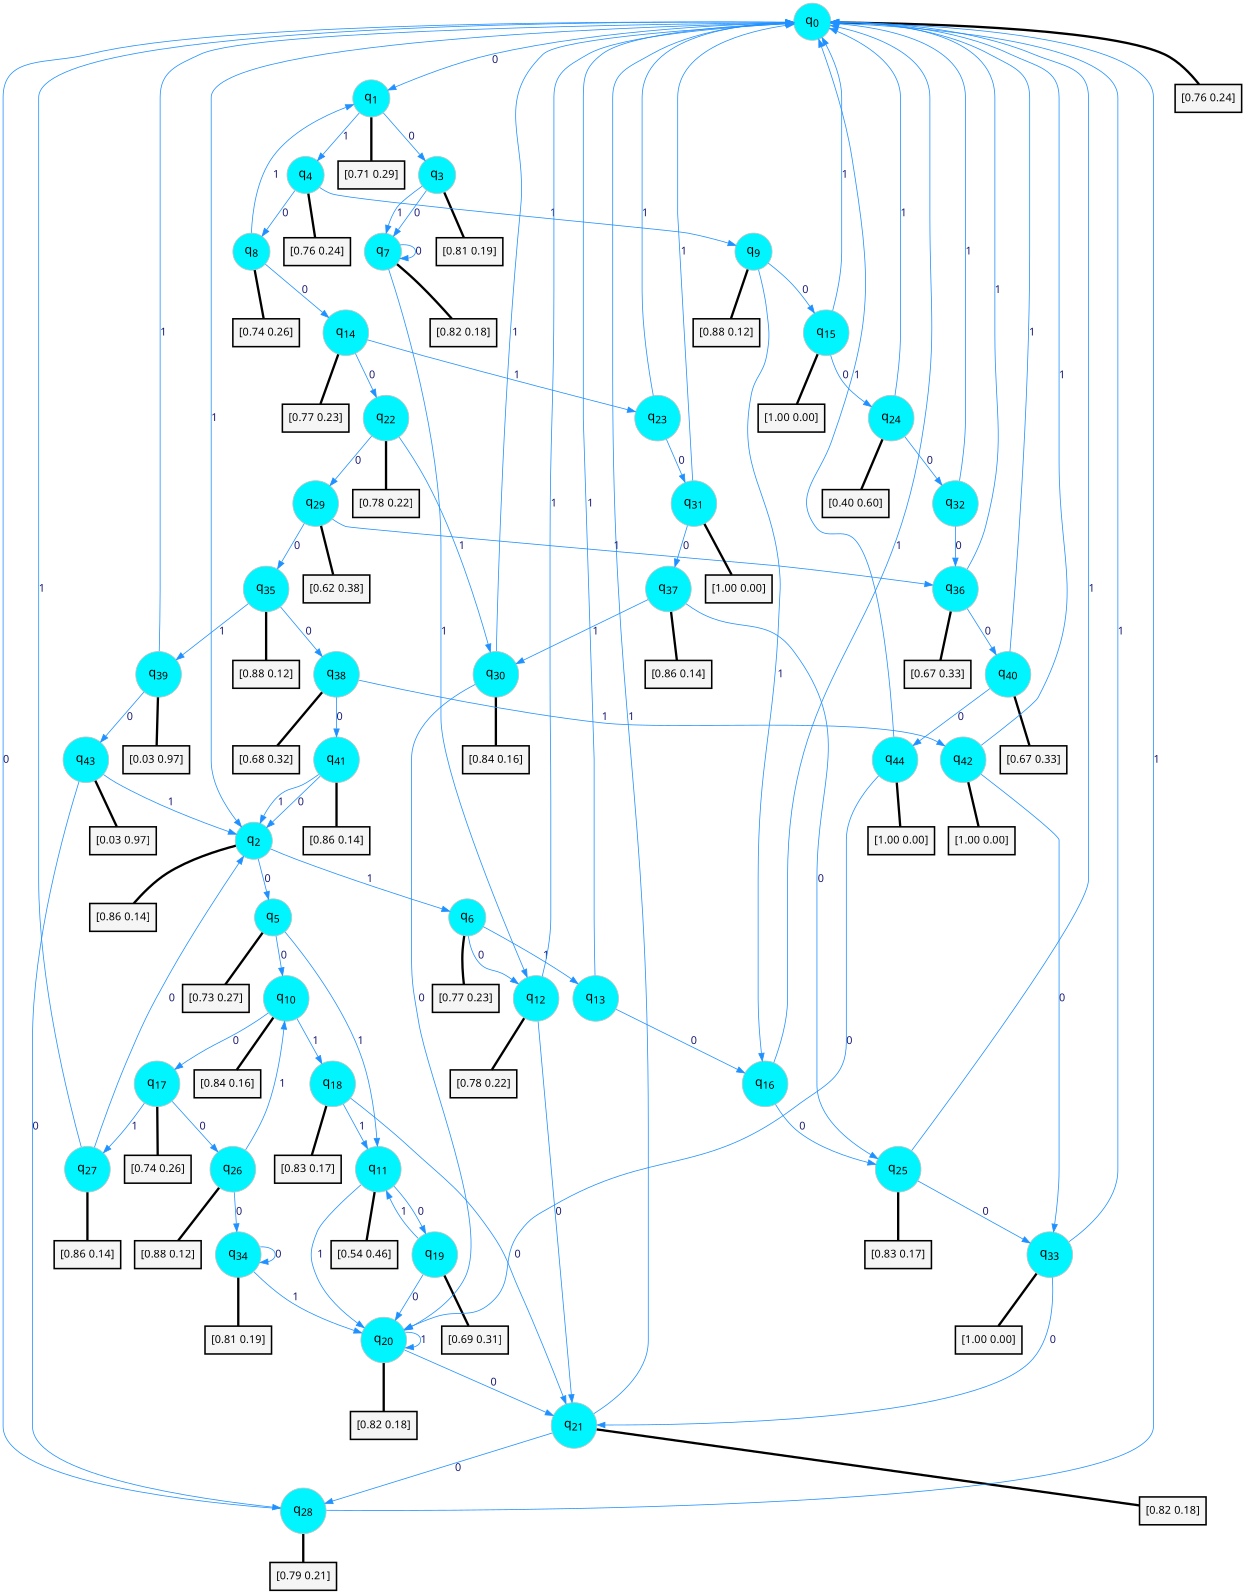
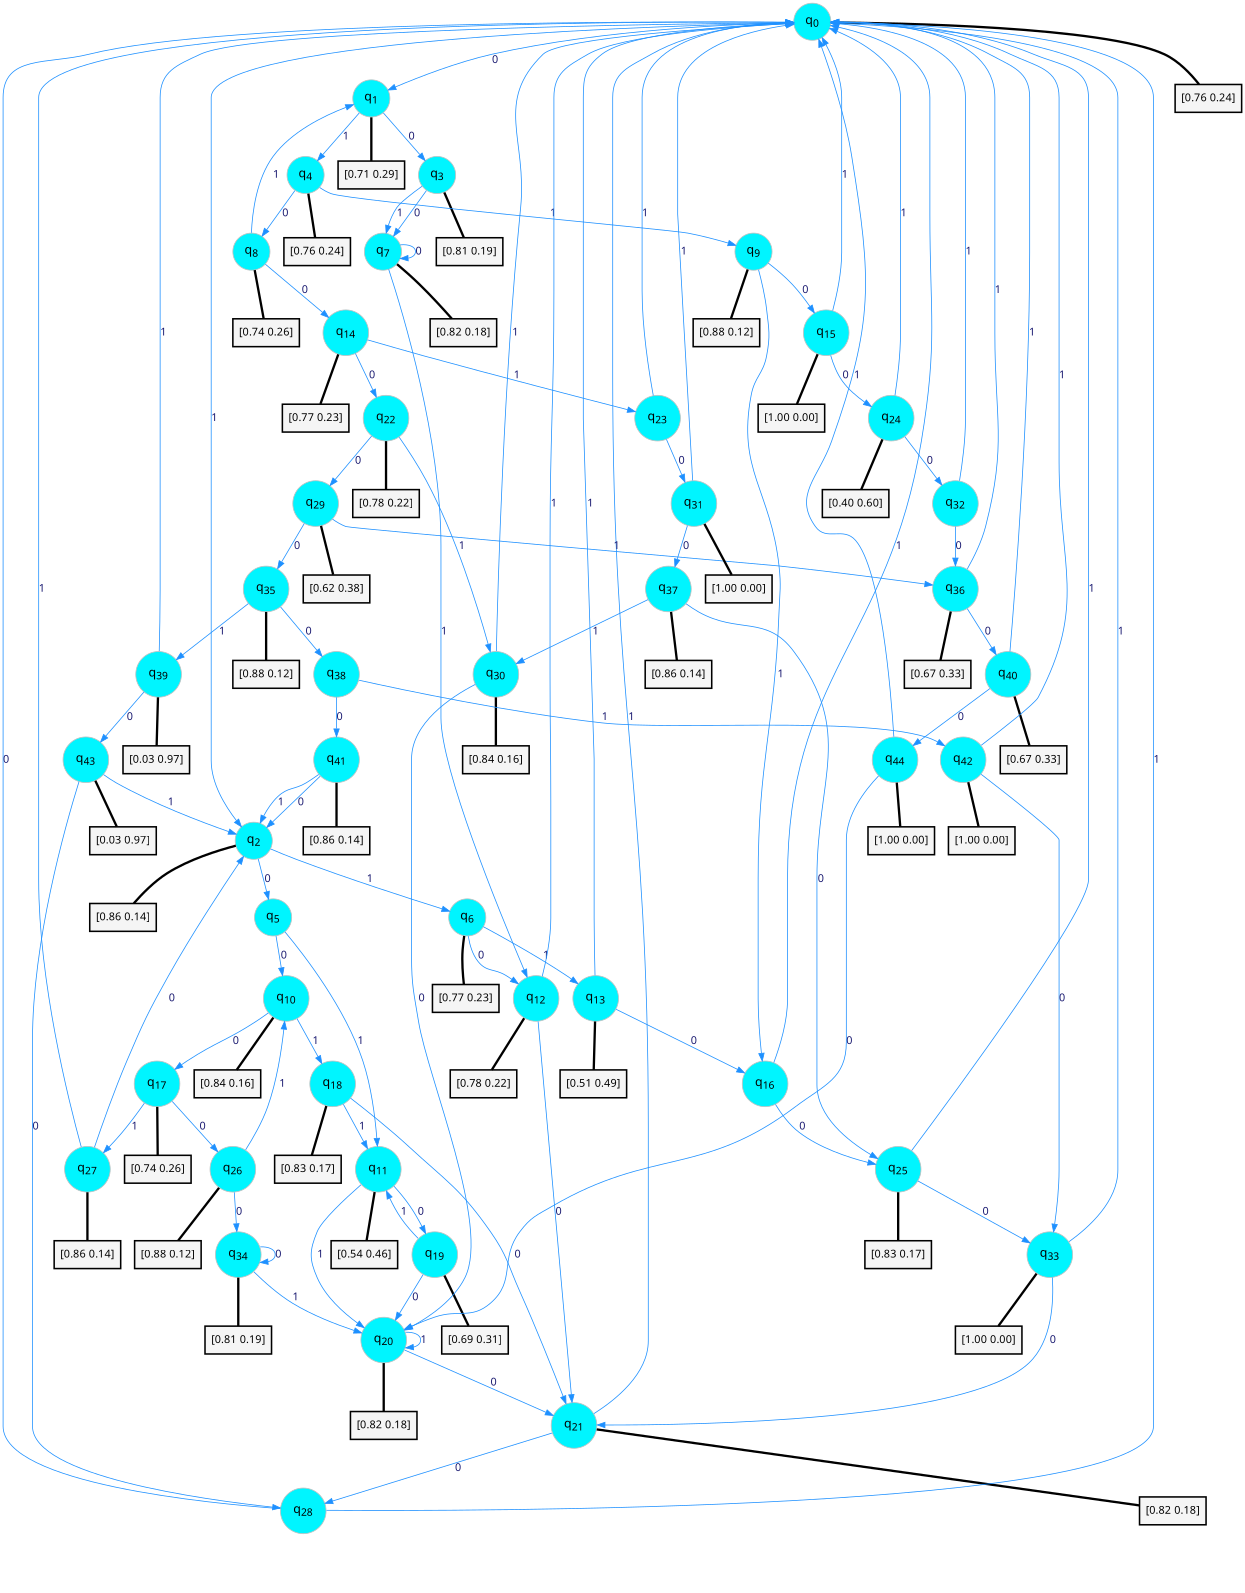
  digraph {
    fontname="Noto Sans"
    rankdir=TD
    node [color=gray fillcolor=turquoise1 fontcolor=black fontname="Noto Sans" fontsize=16 fontweight=bold shape=circle style=filled]
    edge [arrowsize=1 color=dodgerblue1 fontcolor=midnightblue fontname="Noto Sans" fontweight=bold penwidth=1 style=solid weight=20]
    n1 [label=<q<SUB>0</SUB>>]
    n2 [label=<q<SUB>1</SUB>>]
    n3 [label=<q<SUB>2</SUB>>]
    n4 [color=black fillcolor=whitesmoke fontsize=14 label="[0.76 0.24]" penwidth=2 shape=box]
    n5 [label=<q<SUB>3</SUB>>]
    n6 [label=<q<SUB>4</SUB>>]
    n7 [color=black fillcolor=whitesmoke fontsize=14 label="[0.71 0.29]" penwidth=2 shape=box]
    n8 [label=<q<SUB>5</SUB>>]
    n9 [label=<q<SUB>6</SUB>>]
    n10 [color=black fillcolor=whitesmoke fontsize=14 label="[0.86 0.14]" penwidth=2 shape=box]
    n11 [label=<q<SUB>7</SUB>>]
    n12 [color=black fillcolor=whitesmoke fontsize=14 label="[0.81 0.19]" penwidth=2 shape=box]
    n13 [label=<q<SUB>8</SUB>>]
    n14 [label=<q<SUB>9</SUB>>]
    n15 [color=black fillcolor=whitesmoke fontsize=14 label="[0.76 0.24]" penwidth=2 shape=box]
    n16 [label=<q<SUB>10</SUB>>]
    n17 [label=<q<SUB>11</SUB>>]
-   n18 [color=black fillcolor=whitesmoke fontsize=14 label="[0.73 0.27]" penwidth=2 shape=box]
    n19 [label=<q<SUB>12</SUB>>]
    n20 [label=<q<SUB>13</SUB>>]
    n21 [color=black fillcolor=whitesmoke fontsize=14 label="[0.77 0.23]" penwidth=2 shape=box]
    n22 [color=black fillcolor=whitesmoke fontsize=14 label="[0.82 0.18]" penwidth=2 shape=box]
    n23 [label=<q<SUB>14</SUB>>]
    n24 [color=black fillcolor=whitesmoke fontsize=14 label="[0.74 0.26]" penwidth=2 shape=box]
    n25 [label=<q<SUB>15</SUB>>]
    n26 [label=<q<SUB>16</SUB>>]
    n27 [color=black fillcolor=whitesmoke fontsize=14 label="[0.88 0.12]" penwidth=2 shape=box]
    n28 [label=<q<SUB>17</SUB>>]
    n29 [label=<q<SUB>18</SUB>>]
    n30 [color=black fillcolor=whitesmoke fontsize=14 label="[0.84 0.16]" penwidth=2 shape=box]
    n31 [label=<q<SUB>19</SUB>>]
    n32 [label=<q<SUB>20</SUB>>]
    n33 [color=black fillcolor=whitesmoke fontsize=14 label="[0.54 0.46]" penwidth=2 shape=box]
    n34 [label=<q<SUB>21</SUB>>]
    n35 [color=black fillcolor=whitesmoke fontsize=14 label="[0.78 0.22]" penwidth=2 shape=box]
+   n36 [color=black fillcolor=whitesmoke fontsize=14 label="[0.51 0.49]" penwidth=2 shape=box]
    n37 [label=<q<SUB>22</SUB>>]
    n38 [label=<q<SUB>23</SUB>>]
    n39 [color=black fillcolor=whitesmoke fontsize=14 label="[0.77 0.23]" penwidth=2 shape=box]
    n40 [label=<q<SUB>24</SUB>>]
    n41 [color=black fillcolor=whitesmoke fontsize=14 label="[1.00 0.00]" penwidth=2 shape=box]
    n42 [label=<q<SUB>25</SUB>>]
    n43 [label=<q<SUB>26</SUB>>]
    n44 [label=<q<SUB>27</SUB>>]
    n45 [color=black fillcolor=whitesmoke fontsize=14 label="[0.74 0.26]" penwidth=2 shape=box]
    n46 [color=black fillcolor=whitesmoke fontsize=14 label="[0.83 0.17]" penwidth=2 shape=box]
    n47 [color=black fillcolor=whitesmoke fontsize=14 label="[0.69 0.31]" penwidth=2 shape=box]
    n48 [color=black fillcolor=whitesmoke fontsize=14 label="[0.82 0.18]" penwidth=2 shape=box]
    n49 [label=<q<SUB>28</SUB>>]
    n50 [color=black fillcolor=whitesmoke fontsize=14 label="[0.82 0.18]" penwidth=2 shape=box]
    n51 [label=<q<SUB>29</SUB>>]
    n52 [label=<q<SUB>30</SUB>>]
    n53 [color=black fillcolor=whitesmoke fontsize=14 label="[0.78 0.22]" penwidth=2 shape=box]
    n54 [label=<q<SUB>31</SUB>>]
    n55 [label=<q<SUB>32</SUB>>]
    n56 [color=black fillcolor=whitesmoke fontsize=14 label="[0.40 0.60]" penwidth=2 shape=box]
    n57 [label=<q<SUB>33</SUB>>]
    n58 [color=black fillcolor=whitesmoke fontsize=14 label="[0.83 0.17]" penwidth=2 shape=box]
    n59 [label=<q<SUB>34</SUB>>]
    n60 [color=black fillcolor=whitesmoke fontsize=14 label="[0.88 0.12]" penwidth=2 shape=box]
    n61 [color=black fillcolor=whitesmoke fontsize=14 label="[0.86 0.14]" penwidth=2 shape=box]
-   n62 [color=black fillcolor=whitesmoke fontsize=14 label="[0.79 0.21]" penwidth=2 shape=box]
    n63 [label=<q<SUB>35</SUB>>]
    n64 [label=<q<SUB>36</SUB>>]
    n65 [color=black fillcolor=whitesmoke fontsize=14 label="[0.62 0.38]" penwidth=2 shape=box]
    n66 [color=black fillcolor=whitesmoke fontsize=14 label="[0.84 0.16]" penwidth=2 shape=box]
    n67 [label=<q<SUB>37</SUB>>]
    n68 [color=black fillcolor=whitesmoke fontsize=14 label="[1.00 0.00]" penwidth=2 shape=box]
    n69 [color=black fillcolor=whitesmoke fontsize=14 label="[1.00 0.00]" penwidth=2 shape=box]
    n70 [color=black fillcolor=whitesmoke fontsize=14 label="[0.81 0.19]" penwidth=2 shape=box]
    n71 [label=<q<SUB>38</SUB>>]
    n72 [label=<q<SUB>39</SUB>>]
    n73 [color=black fillcolor=whitesmoke fontsize=14 label="[0.88 0.12]" penwidth=2 shape=box]
    n74 [label=<q<SUB>40</SUB>>]
    n75 [color=black fillcolor=whitesmoke fontsize=14 label="[0.67 0.33]" penwidth=2 shape=box]
    n76 [color=black fillcolor=whitesmoke fontsize=14 label="[0.86 0.14]" penwidth=2 shape=box]
    n77 [label=<q<SUB>41</SUB>>]
    n78 [label=<q<SUB>42</SUB>>]
-   n79 [color=black fillcolor=whitesmoke fontsize=14 label="[0.68 0.32]" penwidth=2 shape=box]
    n80 [label=<q<SUB>43</SUB>>]
    n81 [color=black fillcolor=whitesmoke fontsize=14 label="[0.03 0.97]" penwidth=2 shape=box]
    n82 [label=<q<SUB>44</SUB>>]
    n83 [color=black fillcolor=whitesmoke fontsize=14 label="[0.67 0.33]" penwidth=2 shape=box]
    n84 [color=black fillcolor=whitesmoke fontsize=14 label="[0.86 0.14]" penwidth=2 shape=box]
    n85 [color=black fillcolor=whitesmoke fontsize=14 label="[1.00 0.00]" penwidth=2 shape=box]
    n86 [color=black fillcolor=whitesmoke fontsize=14 label="[0.03 0.97]" penwidth=2 shape=box]
    n87 [color=black fillcolor=whitesmoke fontsize=14 label="[1.00 0.00]" penwidth=2 shape=box]
    n1 -> n2 [label=0]
    n1 -> n3 [label=1]
    n1 -> n4 [arrowhead=none color=black penwidth=3]
    n2 -> n5 [label=0]
    n2 -> n6 [label=1]
    n2 -> n7 [arrowhead=none color=black penwidth=3]
    n3 -> n8 [label=0]
    n3 -> n9 [label=1]
    n3 -> n10 [arrowhead=none color=black penwidth=3]
    n5 -> n11 [label=0]
    n5 -> n11 [label=1]
    n5 -> n12 [arrowhead=none color=black penwidth=3]
    n6 -> n13 [label=0]
    n6 -> n14 [label=1]
    n6 -> n15 [arrowhead=none color=black penwidth=3]
    n8 -> n16 [label=0]
    n8 -> n17 [label=1]
-   n8 -> n18 [arrowhead=none color=black penwidth=3]
    n9 -> n19 [label=0]
    n9 -> n20 [label=1]
    n9 -> n21 [arrowhead=none color=black penwidth=3]
    n11 -> n11 [label=0]
    n11 -> n19 [label=1]
    n11 -> n22 [arrowhead=none color=black penwidth=3]
    n13 -> n2 [label=1]
    n13 -> n23 [label=0]
    n13 -> n24 [arrowhead=none color=black penwidth=3]
    n14 -> n25 [label=0]
    n14 -> n26 [label=1]
    n14 -> n27 [arrowhead=none color=black penwidth=3]
    n16 -> n28 [label=0]
    n16 -> n29 [label=1]
    n16 -> n30 [arrowhead=none color=black penwidth=3]
    n17 -> n31 [label=0]
    n17 -> n32 [label=1]
    n17 -> n33 [arrowhead=none color=black penwidth=3]
    n19 -> n1 [label=1]
    n19 -> n34 [label=0]
    n19 -> n35 [arrowhead=none color=black penwidth=3]
    n20 -> n1 [label=1]
    n20 -> n26 [label=0]
+   n20 -> n36 [arrowhead=none color=black penwidth=3]
    n23 -> n37 [label=0]
    n23 -> n38 [label=1]
    n23 -> n39 [arrowhead=none color=black penwidth=3]
    n25 -> n1 [label=1]
    n25 -> n40 [label=0]
    n25 -> n41 [arrowhead=none color=black penwidth=3]
    n26 -> n1 [label=1]
    n26 -> n42 [label=0]
    n28 -> n43 [label=0]
    n28 -> n44 [label=1]
    n28 -> n45 [arrowhead=none color=black penwidth=3]
    n29 -> n17 [label=1]
    n29 -> n34 [label=0]
    n29 -> n46 [arrowhead=none color=black penwidth=3]
    n31 -> n17 [label=1]
    n31 -> n32 [label=0]
    n31 -> n47 [arrowhead=none color=black penwidth=3]
    n32 -> n32 [label=1]
    n32 -> n34 [label=0]
    n32 -> n48 [arrowhead=none color=black penwidth=3]
    n34 -> n1 [label=1]
    n34 -> n49 [label=0]
    n34 -> n50 [arrowhead=none color=black penwidth=3]
    n37 -> n51 [label=0]
    n37 -> n52 [label=1]
    n37 -> n53 [arrowhead=none color=black penwidth=3]
    n38 -> n1 [label=1]
    n38 -> n54 [label=0]
    n40 -> n1 [label=1]
    n40 -> n55 [label=0]
    n40 -> n56 [arrowhead=none color=black penwidth=3]
    n42 -> n1 [label=1]
    n42 -> n57 [label=0]
    n42 -> n58 [arrowhead=none color=black penwidth=3]
    n43 -> n16 [label=1]
    n43 -> n59 [label=0]
    n43 -> n60 [arrowhead=none color=black penwidth=3]
    n44 -> n1 [label=1]
    n44 -> n3 [label=0]
    n44 -> n61 [arrowhead=none color=black penwidth=3]
    n49 -> n1 [label=0]
    n49 -> n1 [label=1]
-   n49 -> n62 [arrowhead=none color=black penwidth=3]
    n51 -> n63 [label=0]
    n51 -> n64 [label=1]
    n51 -> n65 [arrowhead=none color=black penwidth=3]
    n52 -> n1 [label=1]
    n52 -> n32 [label=0]
    n52 -> n66 [arrowhead=none color=black penwidth=3]
    n54 -> n1 [label=1]
    n54 -> n67 [label=0]
    n54 -> n68 [arrowhead=none color=black penwidth=3]
    n55 -> n1 [label=1]
    n55 -> n64 [label=0]
    n57 -> n1 [label=1]
    n57 -> n34 [label=0]
    n57 -> n69 [arrowhead=none color=black penwidth=3]
    n59 -> n32 [label=1]
    n59 -> n59 [label=0]
    n59 -> n70 [arrowhead=none color=black penwidth=3]
    n63 -> n71 [label=0]
    n63 -> n72 [label=1]
    n63 -> n73 [arrowhead=none color=black penwidth=3]
    n64 -> n1 [label=1]
    n64 -> n74 [label=0]
    n64 -> n75 [arrowhead=none color=black penwidth=3]
    n67 -> n42 [label=0]
    n67 -> n52 [label=1]
    n67 -> n76 [arrowhead=none color=black penwidth=3]
    n71 -> n77 [label=0]
    n71 -> n78 [label=1]
-   n71 -> n79 [arrowhead=none color=black penwidth=3]
    n72 -> n1 [label=1]
    n72 -> n80 [label=0]
    n72 -> n81 [arrowhead=none color=black penwidth=3]
    n74 -> n1 [label=1]
    n74 -> n82 [label=0]
    n74 -> n83 [arrowhead=none color=black penwidth=3]
    n77 -> n3 [label=0]
    n77 -> n3 [label=1]
    n77 -> n84 [arrowhead=none color=black penwidth=3]
    n78 -> n1 [label=1]
    n78 -> n57 [label=0]
    n78 -> n85 [arrowhead=none color=black penwidth=3]
    n80 -> n3 [label=1]
    n80 -> n49 [label=0]
    n80 -> n86 [arrowhead=none color=black penwidth=3]
    n82 -> n1 [label=1]
    n82 -> n32 [label=0]
    n82 -> n87 [arrowhead=none color=black penwidth=3]
  }
